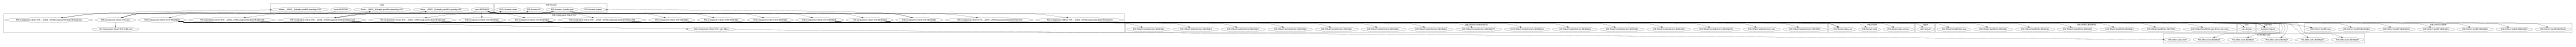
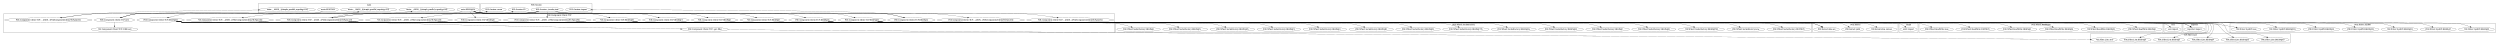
  digraph {
    fontname=Merriweather
    node [fontname=Merriweather]
    edge [fontname=Merriweather]
    "POE::Kernel::alias_remove"
    "POE::Kernel::yield"
    "POE::Kernel::alias_set"
    "vars::import"
    "POE::Wheel::SocketFactory::DESTROY"
    "POE::Wheel::SocketFactory::BEGIN@702"
    "POE::Wheel::SocketFactory::BEGIN@11"
    "POE::Wheel::SocketFactory::BEGIN@5"
    "POE::Wheel::SocketFactory::BEGIN@26"
    "POE::Wheel::SocketFactory::BEGIN@24"
    "POE::Wheel::SocketFactory::BEGIN@775"
    "POE::Wheel::SocketFactory::BEGIN@12"
    "POE::Wheel::SocketFactory::BEGIN@17"
    "POE::Wheel::SocketFactory::BEGIN@3"
    "POE::Wheel::SocketFactory::BEGIN@9"
    "POE::Wheel::SocketFactory::new"
    "POE::Wheel::SocketFactory::BEGIN@25"
    "POE::Wheel::SocketFactory::BEGIN@53"
    "POE::Wheel::SocketFactory::BEGIN@8"
    "Exporter::import"
    "POE::Driver::SysRW::new"
    "POE::Driver::SysRW::BEGIN@9"
    "POE::Driver::SysRW::BEGIN@7"
    "POE::Driver::SysRW::BEGIN@13"
    "POE::Driver::SysRW::BEGIN@59"
    "POE::Driver::SysRW::BEGIN@12"
    "POE::Driver::SysRW::BEGIN@121"
    "strict::import"
    "main::RUNTIME"
    "main::__ANON__[t/simple_parallel_superbig.t:110]"
    "main::BEGIN@20"
    "main::__ANON__[t/simple_parallel_superbig.t:123]"
    "main::__ANON__[t/simple_parallel_superbig.t:138]"
-   "POE::Wheel::ReadWrite::get_driver_out_octets"
    "POE::Wheel::ReadWrite::BEGIN@3"
    "POE::Wheel::ReadWrite::new"
    "POE::Wheel::ReadWrite::DESTROY"
    "POE::Wheel::ReadWrite::BEGIN@9"
    "POE::Wheel::ReadWrite::BEGIN@8"
    "POE::Wheel::ReadWrite::BEGIN@5"
    "POE::Session::ID"
    "POE::Session::import"
    "POE::Session::create"
    "POE::Session::_invoke_state"
    "POE::Component::Client::TCP::new"
    "POE::Component::Client::TCP::BEGIN@16"
    "POE::Component::Client::TCP::__ANON__[POE/Component/Client/TCP.pm:272]"
    "POE::Component::Client::TCP::__ANON__[POE/Component/Client/TCP.pm:181]"
    "POE::Component::Client::TCP::BEGIN@12"
    "POE::Component::Client::TCP::_get_filter"
    "POE::Component::Client::TCP::BEGIN@3"
    "POE::Component::Client::TCP::__ANON__[POE/Component/Client/TCP.pm:149]"
    "POE::Component::Client::TCP::__ANON__[POE/Component/Client/TCP.pm:298]"
    "POE::Component::Client::TCP::BEGIN@15"
    "POE::Component::Client::TCP::CORE:sort"
    "POE::Component::Client::TCP::BEGIN@5"
    "POE::Component::Client::TCP::BEGIN@8"
    "POE::Component::Client::TCP::__ANON__[POE/Component/Client/TCP.pm:263]"
    "POE::Component::Client::TCP::BEGIN@14"
    "POE::Component::Client::TCP::BEGIN@13"
    "POE::Component::Client::TCP::__ANON__[POE/Component/Client/TCP.pm:227]"
    "POE::Component::Client::TCP::BEGIN@9"
    "POE::Component::Client::TCP::__ANON__[POE/Component/Client/TCP.pm:152]"
    "POE::Filter::Line::BEGIN@6"
    "POE::Filter::Line::BEGIN@3"
    "POE::Filter::Line::new"
    "POE::Filter::Line::BEGIN@4"
    "POE::Filter::Line::BEGIN@26"
    "POE::Filter::Line::BEGIN@10"
    subgraph cluster_1 {
      label="POE::Kernel"
      "POE::Kernel::alias_remove"
      "POE::Kernel::yield"
      "POE::Kernel::alias_set"
    }
    subgraph cluster_2 {
      label=vars
      "vars::import"
    }
    subgraph cluster_3 {
      label="POE::Wheel::SocketFactory"
      "POE::Wheel::SocketFactory::DESTROY"
      "POE::Wheel::SocketFactory::BEGIN@702"
      "POE::Wheel::SocketFactory::BEGIN@11"
      "POE::Wheel::SocketFactory::BEGIN@5"
      "POE::Wheel::SocketFactory::BEGIN@26"
      "POE::Wheel::SocketFactory::BEGIN@24"
      "POE::Wheel::SocketFactory::BEGIN@775"
      "POE::Wheel::SocketFactory::BEGIN@12"
      "POE::Wheel::SocketFactory::BEGIN@17"
      "POE::Wheel::SocketFactory::BEGIN@3"
      "POE::Wheel::SocketFactory::BEGIN@9"
      "POE::Wheel::SocketFactory::new"
      "POE::Wheel::SocketFactory::BEGIN@25"
      "POE::Wheel::SocketFactory::BEGIN@53"
      "POE::Wheel::SocketFactory::BEGIN@8"
    }
    subgraph cluster_4 {
      label=Exporter
      "Exporter::import"
    }
    subgraph cluster_5 {
      label="POE::Driver::SysRW"
      "POE::Driver::SysRW::new"
      "POE::Driver::SysRW::BEGIN@9"
      "POE::Driver::SysRW::BEGIN@7"
      "POE::Driver::SysRW::BEGIN@13"
      "POE::Driver::SysRW::BEGIN@59"
      "POE::Driver::SysRW::BEGIN@12"
      "POE::Driver::SysRW::BEGIN@121"
    }
    subgraph cluster_6 {
      label=simple
      "strict::import"
    }
    subgraph cluster_7 {
      label=main
      "main::RUNTIME"
      "main::__ANON__[t/simple_parallel_superbig.t:110]"
      "main::BEGIN@20"
      "main::__ANON__[t/simple_parallel_superbig.t:123]"
      "main::__ANON__[t/simple_parallel_superbig.t:138]"
    }
    subgraph cluster_8 {
      label="POE::Wheel::ReadWrite"
-     "POE::Wheel::ReadWrite::get_driver_out_octets"
      "POE::Wheel::ReadWrite::BEGIN@3"
      "POE::Wheel::ReadWrite::new"
      "POE::Wheel::ReadWrite::DESTROY"
      "POE::Wheel::ReadWrite::BEGIN@9"
      "POE::Wheel::ReadWrite::BEGIN@8"
      "POE::Wheel::ReadWrite::BEGIN@5"
    }
    subgraph cluster_9 {
      label="POE::Session"
      "POE::Session::ID"
      "POE::Session::import"
      "POE::Session::create"
      "POE::Session::_invoke_state"
    }
    subgraph cluster_10 {
      label="POE::Component::Client::TCP"
      "POE::Component::Client::TCP::new"
      "POE::Component::Client::TCP::BEGIN@16"
      "POE::Component::Client::TCP::__ANON__[POE/Component/Client/TCP.pm:272]"
      "POE::Component::Client::TCP::__ANON__[POE/Component/Client/TCP.pm:181]"
      "POE::Component::Client::TCP::BEGIN@12"
      "POE::Component::Client::TCP::_get_filter"
      "POE::Component::Client::TCP::BEGIN@3"
      "POE::Component::Client::TCP::__ANON__[POE/Component/Client/TCP.pm:149]"
      "POE::Component::Client::TCP::__ANON__[POE/Component/Client/TCP.pm:298]"
      "POE::Component::Client::TCP::BEGIN@15"
      "POE::Component::Client::TCP::CORE:sort"
      "POE::Component::Client::TCP::BEGIN@5"
      "POE::Component::Client::TCP::BEGIN@8"
      "POE::Component::Client::TCP::__ANON__[POE/Component/Client/TCP.pm:263]"
      "POE::Component::Client::TCP::BEGIN@14"
      "POE::Component::Client::TCP::BEGIN@13"
      "POE::Component::Client::TCP::__ANON__[POE/Component/Client/TCP.pm:227]"
      "POE::Component::Client::TCP::BEGIN@9"
      "POE::Component::Client::TCP::__ANON__[POE/Component/Client/TCP.pm:152]"
    }
    subgraph cluster_11 {
      label="TCP::Filter::Line"
      "POE::Filter::Line::BEGIN@6"
      "POE::Filter::Line::BEGIN@3"
      "POE::Filter::Line::new"
      "POE::Filter::Line::BEGIN@4"
      "POE::Filter::Line::BEGIN@26"
      "POE::Filter::Line::BEGIN@10"
    }
    "main::RUNTIME" -> "POE::Component::Client::TCP::new"
    "main::BEGIN@20" -> "POE::Component::Client::TCP::BEGIN@16"
    "main::BEGIN@20" -> "POE::Component::Client::TCP::BEGIN@12"
    "main::BEGIN@20" -> "POE::Component::Client::TCP::BEGIN@3"
    "main::BEGIN@20" -> "POE::Component::Client::TCP::BEGIN@15"
    "main::BEGIN@20" -> "POE::Component::Client::TCP::BEGIN@5"
    "main::BEGIN@20" -> "POE::Component::Client::TCP::BEGIN@8"
    "main::BEGIN@20" -> "POE::Component::Client::TCP::BEGIN@14"
    "main::BEGIN@20" -> "POE::Component::Client::TCP::BEGIN@13"
    "main::BEGIN@20" -> "POE::Component::Client::TCP::BEGIN@9"
    "POE::Session::_invoke_state" -> "POE::Component::Client::TCP::__ANON__[POE/Component/Client/TCP.pm:272]"
    "POE::Session::_invoke_state" -> "POE::Component::Client::TCP::__ANON__[POE/Component/Client/TCP.pm:181]"
    "POE::Session::_invoke_state" -> "POE::Component::Client::TCP::__ANON__[POE/Component/Client/TCP.pm:149]"
    "POE::Session::_invoke_state" -> "POE::Component::Client::TCP::__ANON__[POE/Component/Client/TCP.pm:298]"
    "POE::Session::_invoke_state" -> "POE::Component::Client::TCP::__ANON__[POE/Component/Client/TCP.pm:263]"
    "POE::Session::_invoke_state" -> "POE::Component::Client::TCP::__ANON__[POE/Component/Client/TCP.pm:227]"
    "POE::Session::_invoke_state" -> "POE::Component::Client::TCP::__ANON__[POE/Component/Client/TCP.pm:152]"
    "POE::Component::Client::TCP::new" -> "POE::Session::ID"
    "POE::Component::Client::TCP::new" -> "POE::Session::create"
    "POE::Component::Client::TCP::new" -> "POE::Component::Client::TCP::CORE:sort"
    "POE::Component::Client::TCP::BEGIN@16" -> "POE::Wheel::SocketFactory::BEGIN@702"
    "POE::Component::Client::TCP::BEGIN@16" -> "POE::Wheel::SocketFactory::BEGIN@11"
    "POE::Component::Client::TCP::BEGIN@16" -> "POE::Wheel::SocketFactory::BEGIN@5"
    "POE::Component::Client::TCP::BEGIN@16" -> "POE::Wheel::SocketFactory::BEGIN@26"
    "POE::Component::Client::TCP::BEGIN@16" -> "POE::Wheel::SocketFactory::BEGIN@24"
    "POE::Component::Client::TCP::BEGIN@16" -> "POE::Wheel::SocketFactory::BEGIN@775"
    "POE::Component::Client::TCP::BEGIN@16" -> "POE::Wheel::SocketFactory::BEGIN@12"
    "POE::Component::Client::TCP::BEGIN@16" -> "POE::Wheel::SocketFactory::BEGIN@17"
    "POE::Component::Client::TCP::BEGIN@16" -> "POE::Wheel::SocketFactory::BEGIN@3"
    "POE::Component::Client::TCP::BEGIN@16" -> "POE::Wheel::SocketFactory::BEGIN@9"
    "POE::Component::Client::TCP::BEGIN@16" -> "POE::Wheel::SocketFactory::BEGIN@25"
    "POE::Component::Client::TCP::BEGIN@16" -> "POE::Wheel::SocketFactory::BEGIN@53"
    "POE::Component::Client::TCP::BEGIN@16" -> "POE::Wheel::SocketFactory::BEGIN@8"
    "POE::Component::Client::TCP::__ANON__[POE/Component/Client/TCP.pm:181]" -> "POE::Kernel::alias_set"
    "POE::Component::Client::TCP::__ANON__[POE/Component/Client/TCP.pm:181]" -> "POE::Wheel::SocketFactory::new"
    "POE::Component::Client::TCP::BEGIN@12" -> "POE::Session::import"
    "POE::Component::Client::TCP::_get_filter" -> "POE::Filter::Line::new"
    "POE::Component::Client::TCP::BEGIN@3" -> "strict::import"
    "POE::Component::Client::TCP::__ANON__[POE/Component/Client/TCP.pm:149]" -> "POE::Kernel::yield"
    "POE::Component::Client::TCP::__ANON__[POE/Component/Client/TCP.pm:149]" -> "POE::Kernel::alias_set"
    "POE::Component::Client::TCP::__ANON__[POE/Component/Client/TCP.pm:298]" -> "POE::Kernel::alias_remove"
-   "POE::Component::Client::TCP::__ANON__[POE/Component/Client/TCP.pm:298]" -> "POE::Wheel::ReadWrite::get_driver_out_octets"
    "POE::Component::Client::TCP::__ANON__[POE/Component/Client/TCP.pm:298]" -> "POE::Wheel::ReadWrite::DESTROY"
    "POE::Component::Client::TCP::BEGIN@15" -> "POE::Wheel::ReadWrite::BEGIN@3"
    "POE::Component::Client::TCP::BEGIN@15" -> "POE::Wheel::ReadWrite::BEGIN@9"
    "POE::Component::Client::TCP::BEGIN@15" -> "POE::Wheel::ReadWrite::BEGIN@8"
    "POE::Component::Client::TCP::BEGIN@15" -> "POE::Wheel::ReadWrite::BEGIN@5"
    "POE::Component::Client::TCP::BEGIN@5" -> "vars::import"
    "POE::Component::Client::TCP::BEGIN@8" -> "Exporter::import"
    "POE::Component::Client::TCP::__ANON__[POE/Component/Client/TCP.pm:263]" -> "main::__ANON__[t/simple_parallel_superbig.t:138]"
    "POE::Component::Client::TCP::BEGIN@14" -> "POE::Filter::Line::BEGIN@6"
    "POE::Component::Client::TCP::BEGIN@14" -> "POE::Filter::Line::BEGIN@3"
    "POE::Component::Client::TCP::BEGIN@14" -> "POE::Filter::Line::BEGIN@4"
    "POE::Component::Client::TCP::BEGIN@14" -> "POE::Filter::Line::BEGIN@26"
    "POE::Component::Client::TCP::BEGIN@14" -> "POE::Filter::Line::BEGIN@10"
    "POE::Component::Client::TCP::BEGIN@13" -> "POE::Driver::SysRW::BEGIN@9"
    "POE::Component::Client::TCP::BEGIN@13" -> "POE::Driver::SysRW::BEGIN@7"
    "POE::Component::Client::TCP::BEGIN@13" -> "POE::Driver::SysRW::BEGIN@13"
    "POE::Component::Client::TCP::BEGIN@13" -> "POE::Driver::SysRW::BEGIN@59"
    "POE::Component::Client::TCP::BEGIN@13" -> "POE::Driver::SysRW::BEGIN@12"
    "POE::Component::Client::TCP::BEGIN@13" -> "POE::Driver::SysRW::BEGIN@121"
    "POE::Component::Client::TCP::__ANON__[POE/Component/Client/TCP.pm:227]" -> "POE::Wheel::SocketFactory::DESTROY"
    "POE::Component::Client::TCP::__ANON__[POE/Component/Client/TCP.pm:227]" -> "POE::Driver::SysRW::new"
    "POE::Component::Client::TCP::__ANON__[POE/Component/Client/TCP.pm:227]" -> "main::__ANON__[t/simple_parallel_superbig.t:110]"
    "POE::Component::Client::TCP::__ANON__[POE/Component/Client/TCP.pm:227]" -> "main::__ANON__[t/simple_parallel_superbig.t:123]"
    "POE::Component::Client::TCP::__ANON__[POE/Component/Client/TCP.pm:227]" -> "POE::Wheel::ReadWrite::new"
    "POE::Component::Client::TCP::__ANON__[POE/Component/Client/TCP.pm:227]" -> "POE::Component::Client::TCP::_get_filter"
    "POE::Component::Client::TCP::BEGIN@9" -> "Exporter::import"
  }
